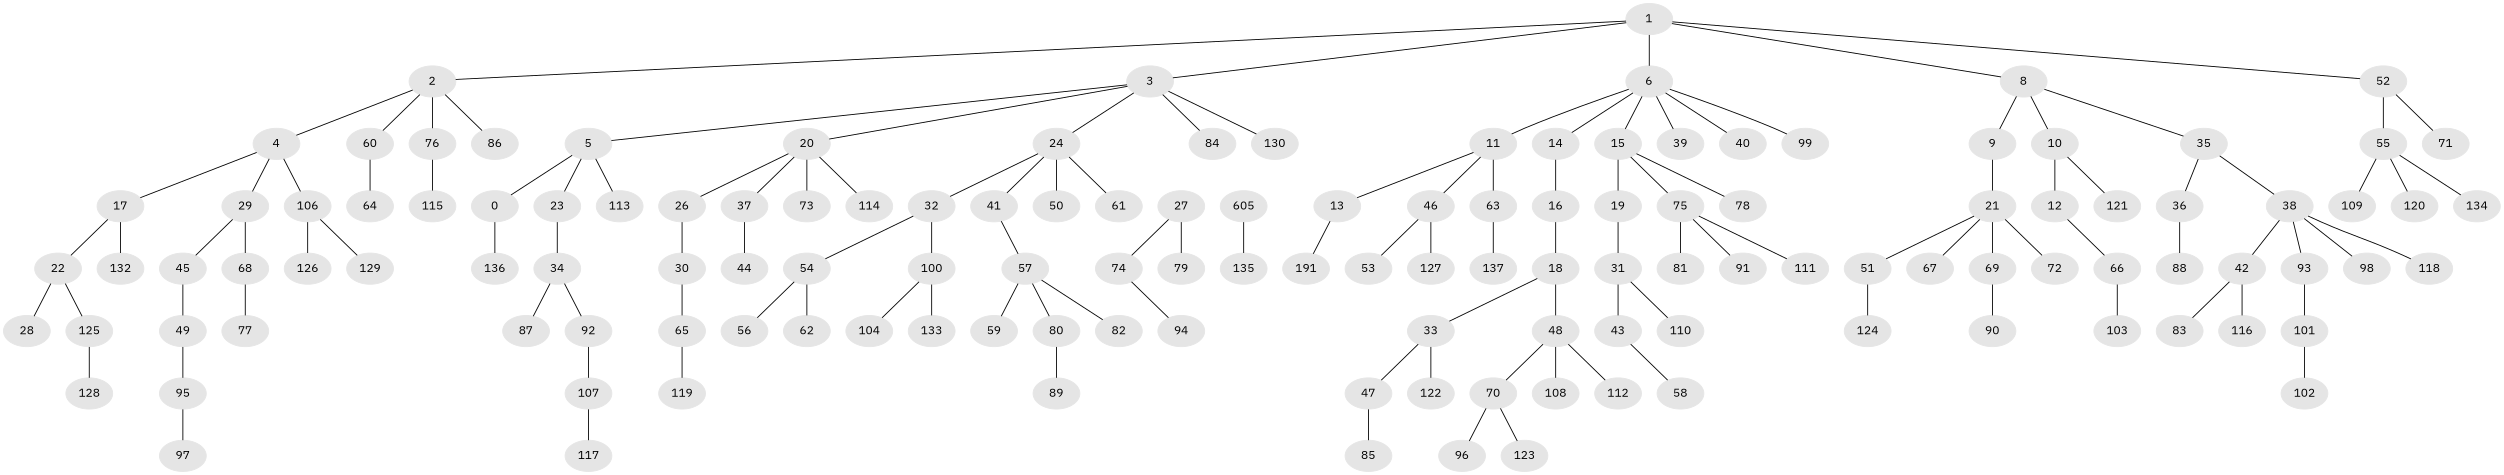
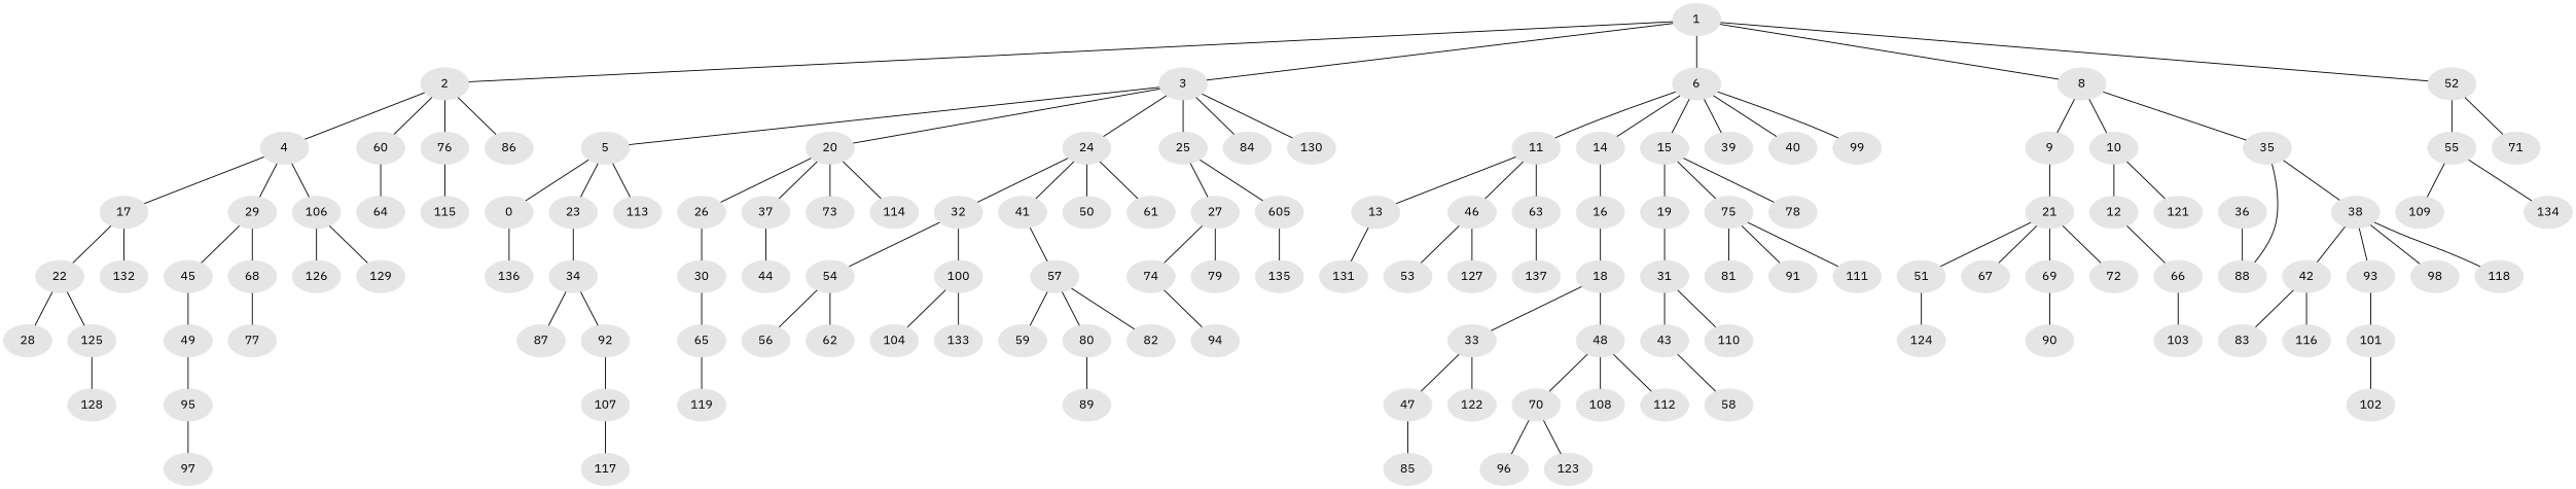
  graph {
    fontname="IBM Plex Sans"
    node [color=gray90 fontname="IBM Plex Sans" style=filled]
    edge [fontname="IBM Plex Sans"]
    1
    2
    3
    6
    8
    52
    4
    60
    76
    86
    5
    20
    24
+   25
    84
    130
    11
    14
    15
    39
    40
    99
    9
    10
    35
    55
    71
    17
    29
    106
    64
    115
    n33 [label=0]
    23
    113
    26
    37
    73
    114
    32
    41
    50
    61
    27
    n45 [label=605]
    22
    132
    45
    68
    126
    129
    136
    34
    13
    46
    63
    16
    19
    75
    78
    21
    12
    121
    36
    38
    51
    67
    69
    72
    66
-   131 [label=191]
+   131
    53
    127
    137
    103
    18
    31
    81
    91
    111
    33
    48
    28
    125
    47
    122
    70
    108
    112
    43
    110
    30
    44
    124
    90
    128
    87
    92
    54
    100
    57
    74
    79
    135
    65
    94
    49
    77
    119
    58
    56
    62
    104
    133
    85
    107
    88
    42
    93
    98
    118
    83
    116
    101
    59
    80
    82
    95
    96
    123
    97
    109
-   120
    134
    89
    117
    102
    1 -- 2
    1 -- 3
    1 -- 6
    1 -- 8
    1 -- 52
    2 -- 4
    2 -- 60
    2 -- 76
    2 -- 86
    3 -- 5
    3 -- 20
    3 -- 24
+   3 -- 25
    3 -- 84
    3 -- 130
    6 -- 11
    6 -- 14
    6 -- 15
    6 -- 39
    6 -- 40
    6 -- 99
    8 -- 9
    8 -- 10
    8 -- 35
    52 -- 55
    52 -- 71
    4 -- 17
    4 -- 29
    4 -- 106
    60 -- 64
    76 -- 115
    5 -- n33
    5 -- 23
    5 -- 113
    20 -- 26
    20 -- 37
    20 -- 73
    20 -- 114
    24 -- 32
    24 -- 41
    24 -- 50
    24 -- 61
+   25 -- 27
+   25 -- n45
    11 -- 13
    11 -- 46
    11 -- 63
    14 -- 16
    15 -- 19
    15 -- 75
    15 -- 78
    9 -- 21
    10 -- 12
    10 -- 121
-   35 -- 36
+   35 -- 88
    35 -- 38
    55 -- 109
-   55 -- 120
    55 -- 134
    17 -- 22
    17 -- 132
    29 -- 45
    29 -- 68
    106 -- 126
    106 -- 129
    n33 -- 136
    23 -- 34
    26 -- 30
    37 -- 44
    32 -- 54
    32 -- 100
    41 -- 57
    27 -- 74
    27 -- 79
    n45 -- 135
    22 -- 28
    22 -- 125
    45 -- 49
    68 -- 77
    34 -- 87
    34 -- 92
    13 -- 131
    46 -- 53
    46 -- 127
    63 -- 137
    16 -- 18
    19 -- 31
    75 -- 81
    75 -- 91
    75 -- 111
    21 -- 51
    21 -- 67
    21 -- 69
    21 -- 72
    12 -- 66
    36 -- 88
    38 -- 42
    38 -- 93
    38 -- 98
    38 -- 118
    51 -- 124
    69 -- 90
    66 -- 103
    18 -- 33
    18 -- 48
    31 -- 43
    31 -- 110
    33 -- 47
    33 -- 122
    48 -- 70
    48 -- 108
    48 -- 112
    125 -- 128
    47 -- 85
    70 -- 96
    70 -- 123
    43 -- 58
    30 -- 65
    92 -- 107
    54 -- 56
    54 -- 62
    100 -- 104
    100 -- 133
    57 -- 59
    57 -- 80
    57 -- 82
    74 -- 94
    65 -- 119
    49 -- 95
    107 -- 117
    42 -- 83
    42 -- 116
    93 -- 101
    101 -- 102
    80 -- 89
    95 -- 97
  }
